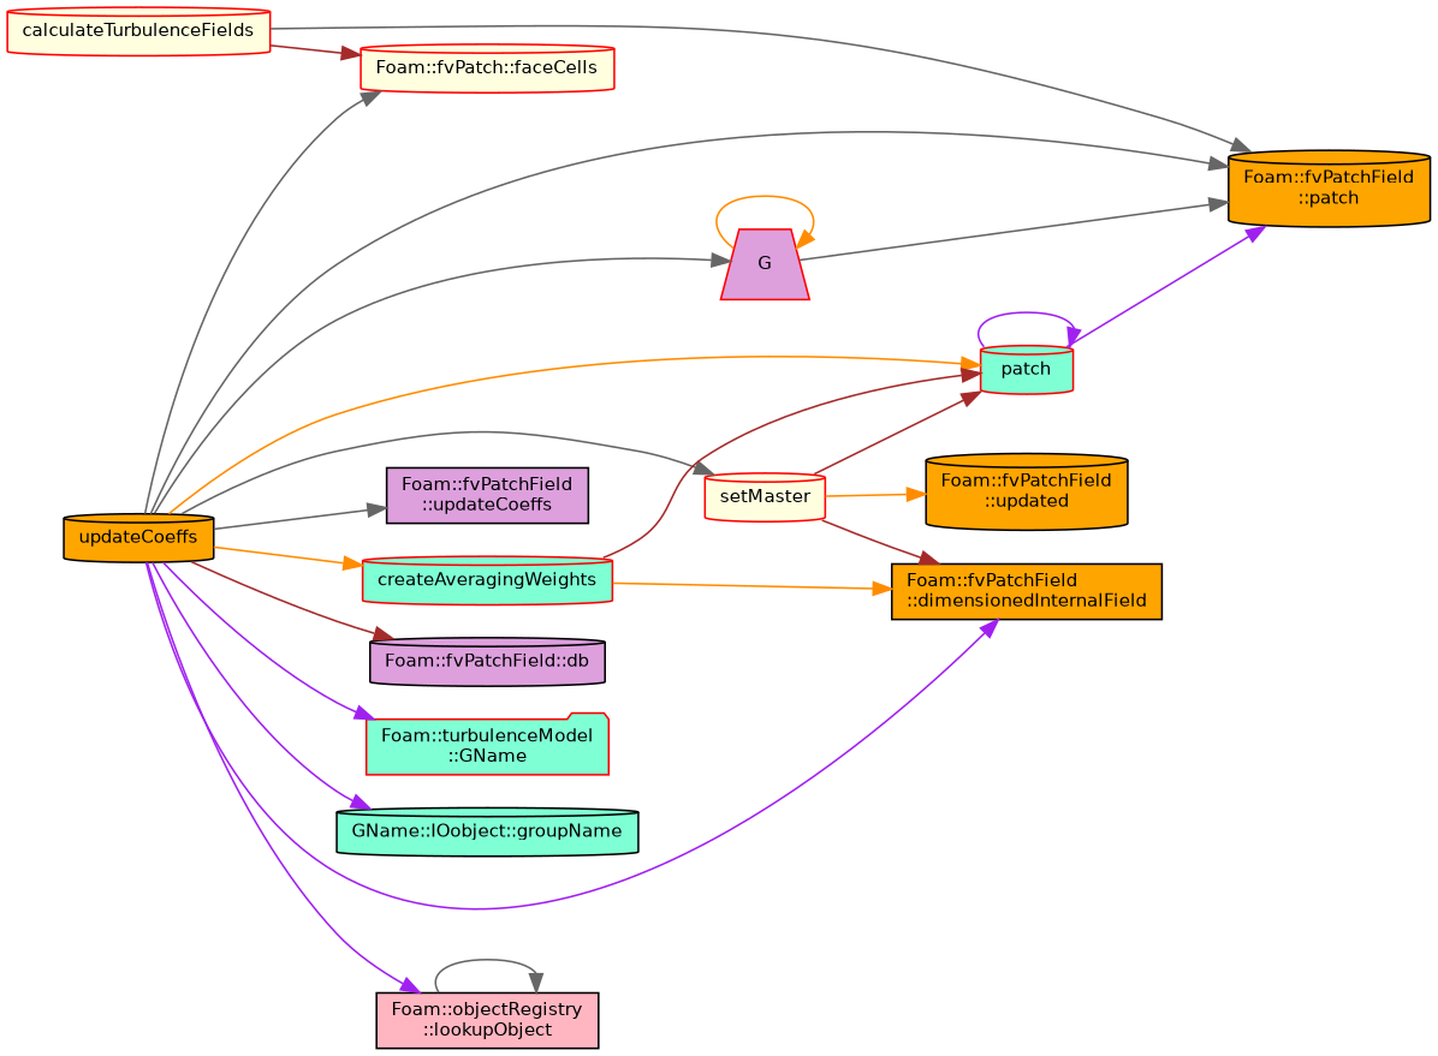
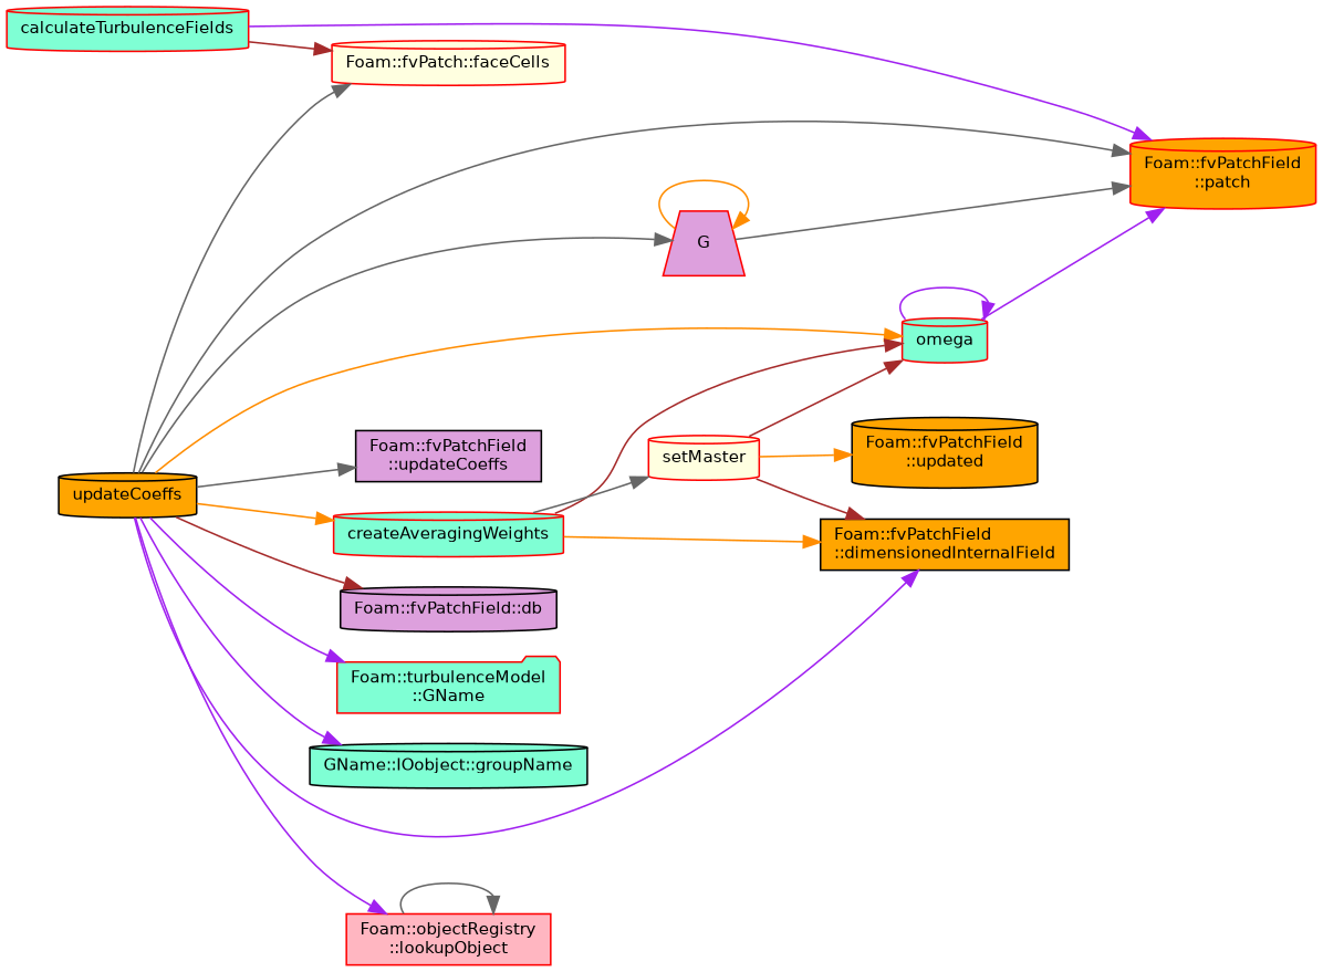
  digraph {
    rankdir=LR
    node [color=red fillcolor=orange fontname=Helvetica fontsize=10 shape=cylinder style=filled]
    edge [color=gray40 fontname=Helvetica fontsize=10 labelfontname=Helvetica labelfontsize=10 style=solid]
    n1 [color=black fontcolor=black height=0.2 label=updateCoeffs width=0.4]
    n2 [fillcolor=lightyellow height=0.2 label="Foam::fvPatch::faceCells" width=0.4]
-   n3 [color=black height=0.2 label="Foam::fvPatchField\l::patch" width=0.4]
+   n3 [height=0.2 label="Foam::fvPatchField\l::patch" width=0.4]
    n4 [fillcolor=aquamarine height=0.2 label=createAveragingWeights width=0.4]
    n5 [color=black height=0.2 label="Foam::fvPatchField\l::dimensionedInternalField" shape=box width=0.4]
-   n6 [fillcolor=aquamarine height=0.2 label=patch width=0.4]
+   n6 [fillcolor=aquamarine height=0.2 label=omega width=0.4]
    n7 [color=black fillcolor=plum height=0.2 label="Foam::fvPatchField::db" width=0.4]
    n8 [fillcolor=plum height=0.2 label=G shape=trapezium width=0.4]
    n9 [fillcolor=aquamarine height=0.2 label="Foam::turbulenceModel\l::GName" shape=folder width=0.4]
    n10 [color=black fillcolor=aquamarine height=0.2 label="GName::IOobject::groupName" width=0.4]
-   n11 [color=black fillcolor=lightpink height=0.2 label="Foam::objectRegistry\l::lookupObject" shape=box width=0.4]
+   n11 [fillcolor=lightpink height=0.2 label="Foam::objectRegistry\l::lookupObject" shape=box width=0.4]
    n12 [fillcolor=lightyellow height=0.2 label=setMaster width=0.4]
    n13 [color=black fillcolor=plum height=0.2 label="Foam::fvPatchField\l::updateCoeffs" shape=box width=0.4]
-   n14 [fillcolor=lightyellow height=0.2 label=calculateTurbulenceFields width=0.4]
+   n14 [fillcolor=aquamarine height=0.2 label=calculateTurbulenceFields width=0.4]
    n15 [color=black height=0.2 label="Foam::fvPatchField\l::updated" width=0.4]
    n1 -> n2
    n1 -> n3
    n1 -> n4 [color=darkorange]
    n1 -> n5 [color=purple]
    n1 -> n6 [color=darkorange]
    n1 -> n7 [color=brown]
    n1 -> n8
    n1 -> n9 [color=purple]
    n1 -> n10 [color=purple]
    n1 -> n11 [color=purple]
-   n1 -> n12
+   n4 -> n12
    n1 -> n13
    n4 -> n5 [color=darkorange]
    n4 -> n6 [color=brown]
    n6 -> n3 [color=purple]
    n6 -> n6 [color=purple]
    n8 -> n3
    n8 -> n8 [color=darkorange]
    n11 -> n11
    n12 -> n5 [color=brown]
    n12 -> n6 [color=brown]
    n12 -> n15 [color=darkorange]
    n14 -> n2 [color=brown]
-   n14 -> n3
+   n14 -> n3 [color=purple]
  }
